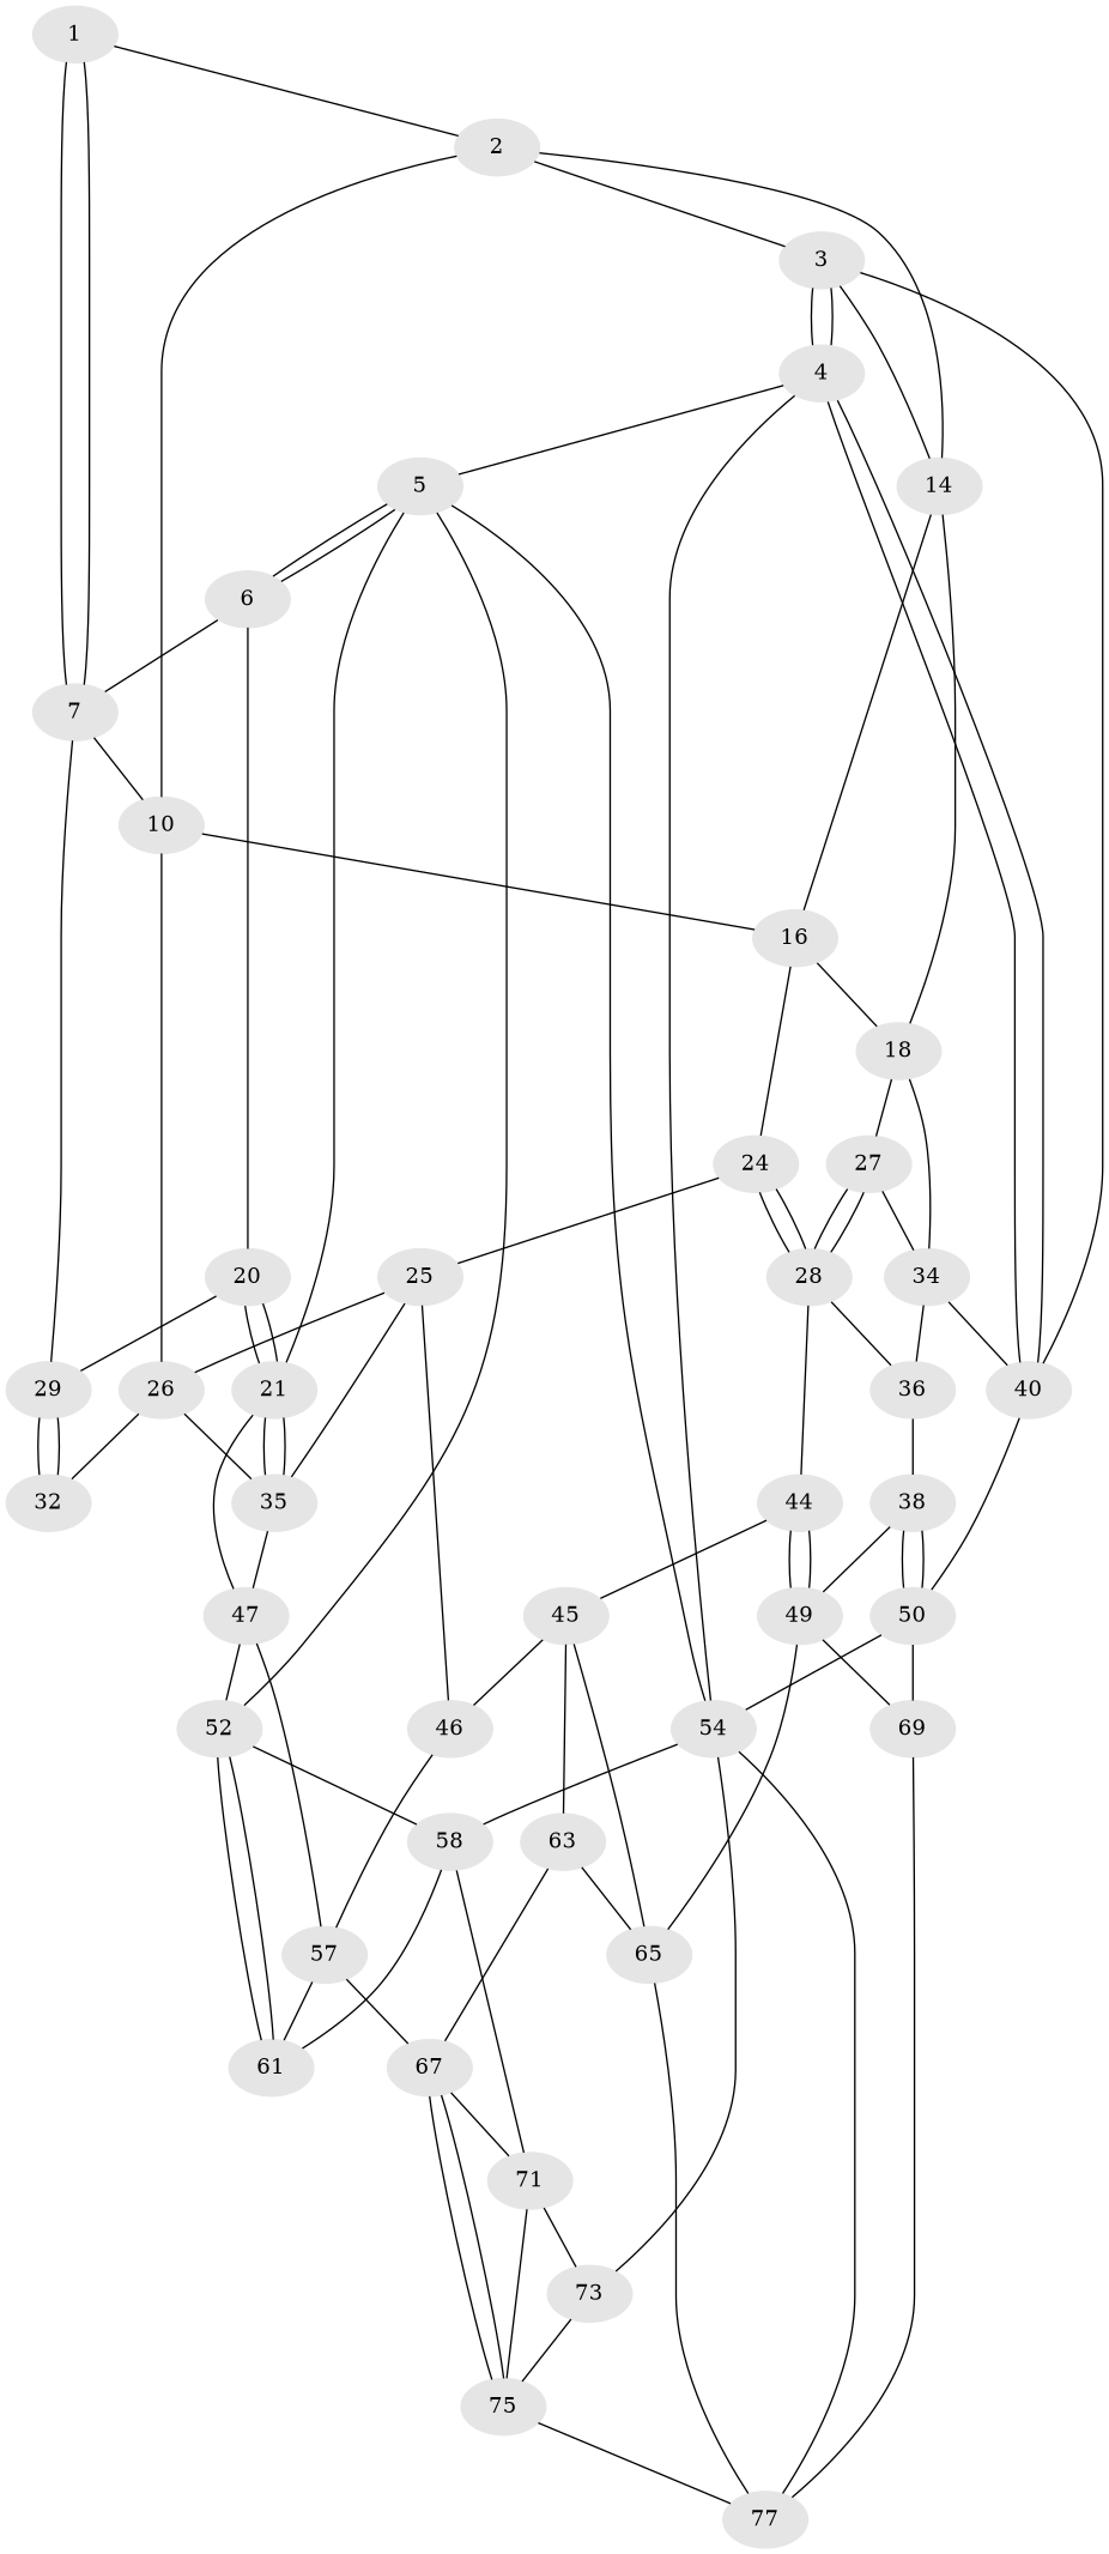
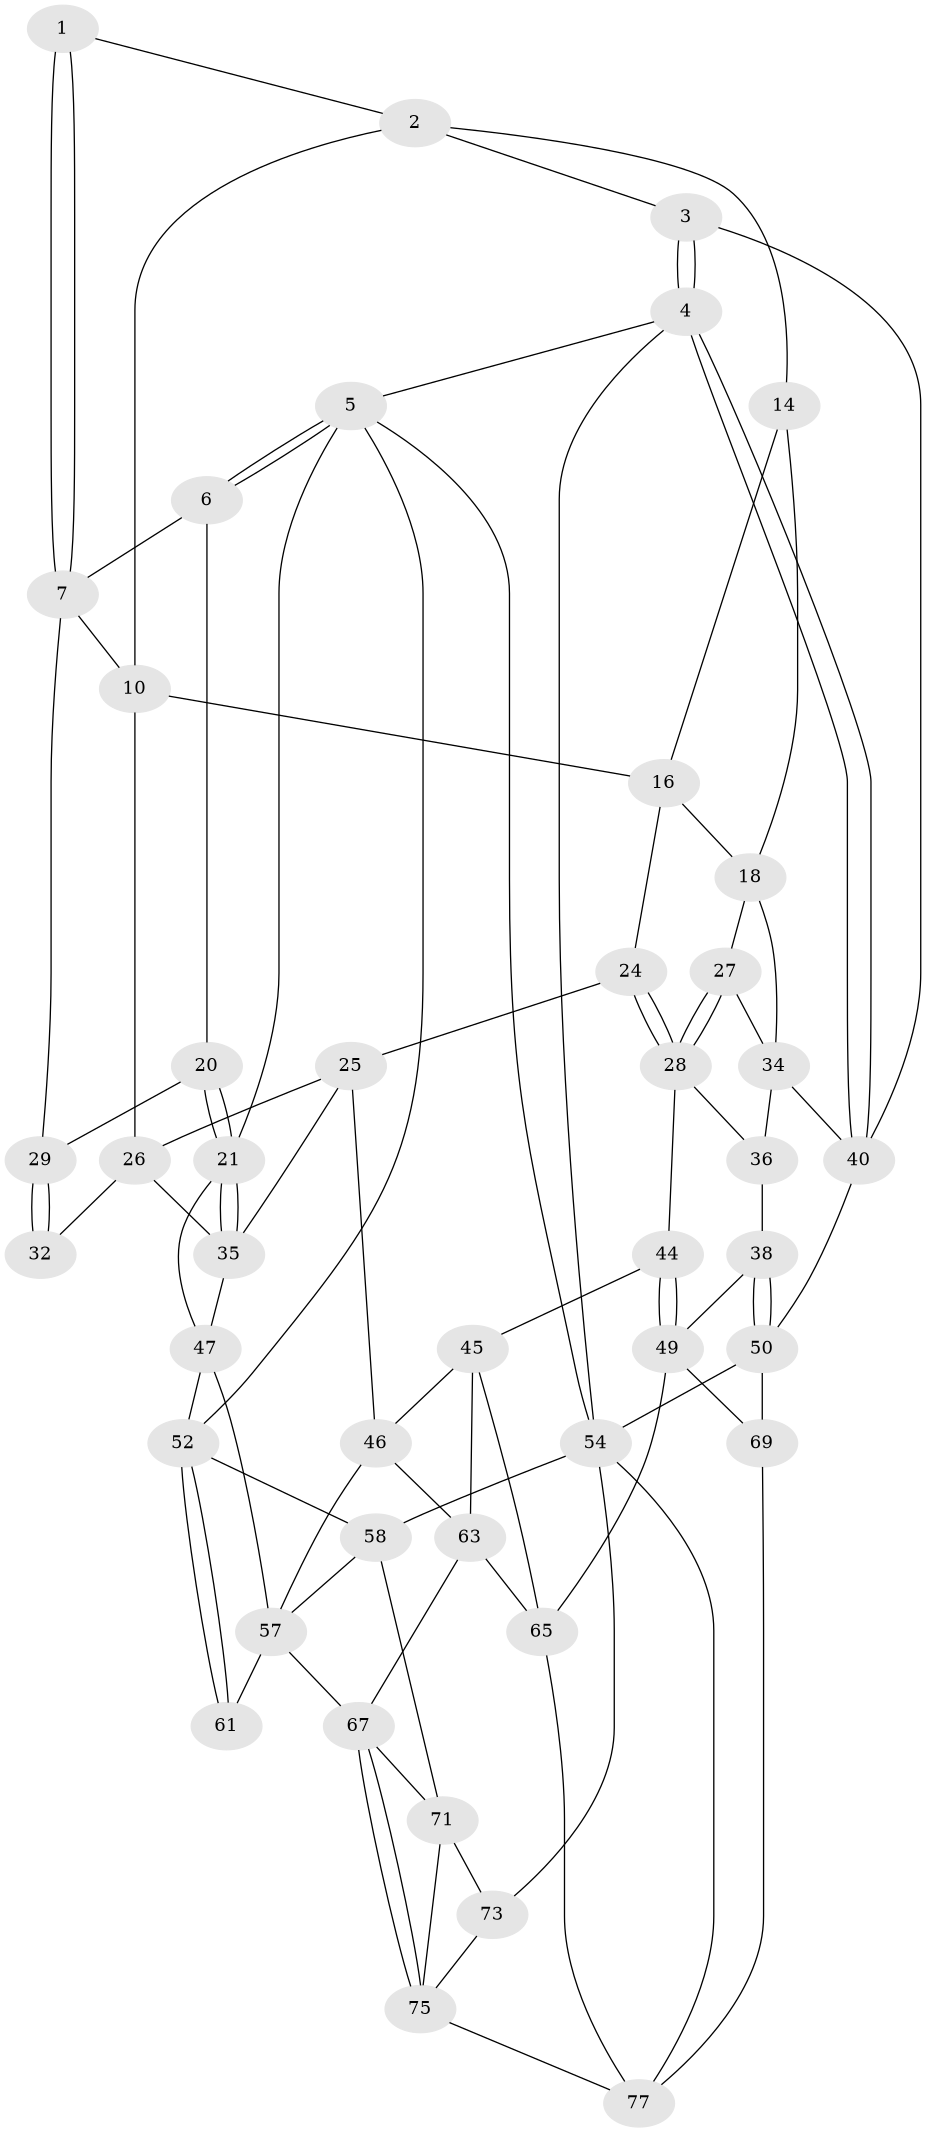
  graph {
    node [color=gray90 style=filled]
    2 [super="+9"]
    1
    7 [super="+12"]
    3 [super="+13"]
    10 [super="+11"]
    14 [super="+15"]
    29 [super="+30"]
    4
    40 [super="+41"]
    16 [super="+17"]
    26 [super="+31"]
    18 [super="+19"]
    5 [super="+23"]
    54 [super="+59"]
    50 [super="+55"]
    6 [super="+8"]
    21 [super="+22"]
    52 [super="+53"]
    58 [super="+70"]
    73
    77 [super="+78"]
    20
    35 [super="+43"]
    47 [super="+51"]
    61
    32
    24
    27 [super="+33"]
    34 [super="+38"]
    25 [super="+42"]
    28 [super="+37"]
    36 [super="+39"]
    57 [super="+60"]
    46 [super="+56"]
    44
    63 [super="+66"]
    n37 [label=38]
    45 [super="+62"]
    49 [super="+64"]
    69
    65 [super="+74"]
    67 [super="+68"]
    71 [super="+72"]
    75 [super="+76"]
    2 -- 3
    2 -- 10
    2 -- 14
    1 -- 2
    1 -- 7
    1 -- 7
    7 -- 10
    7 -- 29
-   3 -- 14
    3 -- 4
    3 -- 4
    3 -- 40
    10 -- 16
    10 -- 26
    14 -- 16
    14 -- 18
    29 -- 32 [weight=2]
    29 -- 32
    4 -- 40
    4 -- 40
    4 -- 5
    4 -- 54
    40 -- 50
    16 -- 18
    16 -- 24
    26 -- 35
    26 -- 32
    18 -- 27
    18 -- 34
    5 -- 54
    5 -- 6
    5 -- 6
    5 -- 21
    5 -- 52
    54 -- 58
    54 -- 73
    54 -- 77
    50 -- 54
    50 -- 69
    6 -- 7
    6 -- 20
    21 -- 35
    21 -- 35
    21 -- 47
    52 -- 58
    52 -- 61
    52 -- 61
-   58 -- 61
+   58 -- 57
    58 -- 71
    73 -- 75
    20 -- 29
    20 -- 21
    20 -- 21
    35 -- 47
    47 -- 52
    47 -- 57
    24 -- 25
    24 -- 28
    24 -- 28
    27 -- 34
    27 -- 28
    27 -- 28
    34 -- 40
    34 -- 36
    25 -- 26
    25 -- 35
    25 -- 46
    28 -- 36
    28 -- 44
    36 -- n37
    57 -- 61
    57 -- 67
    46 -- 57
+   46 -- 63
    44 -- 45
    44 -- 49
    44 -- 49
    63 -- 65
    63 -- 67
    n37 -- 50
    n37 -- 50
    n37 -- 49
    45 -- 46
    45 -- 63
    45 -- 65
    49 -- 69
    49 -- 65
    69 -- 77
    65 -- 77
    67 -- 71
    67 -- 75
    67 -- 75
    71 -- 73
    71 -- 75
    75 -- 77
  }
